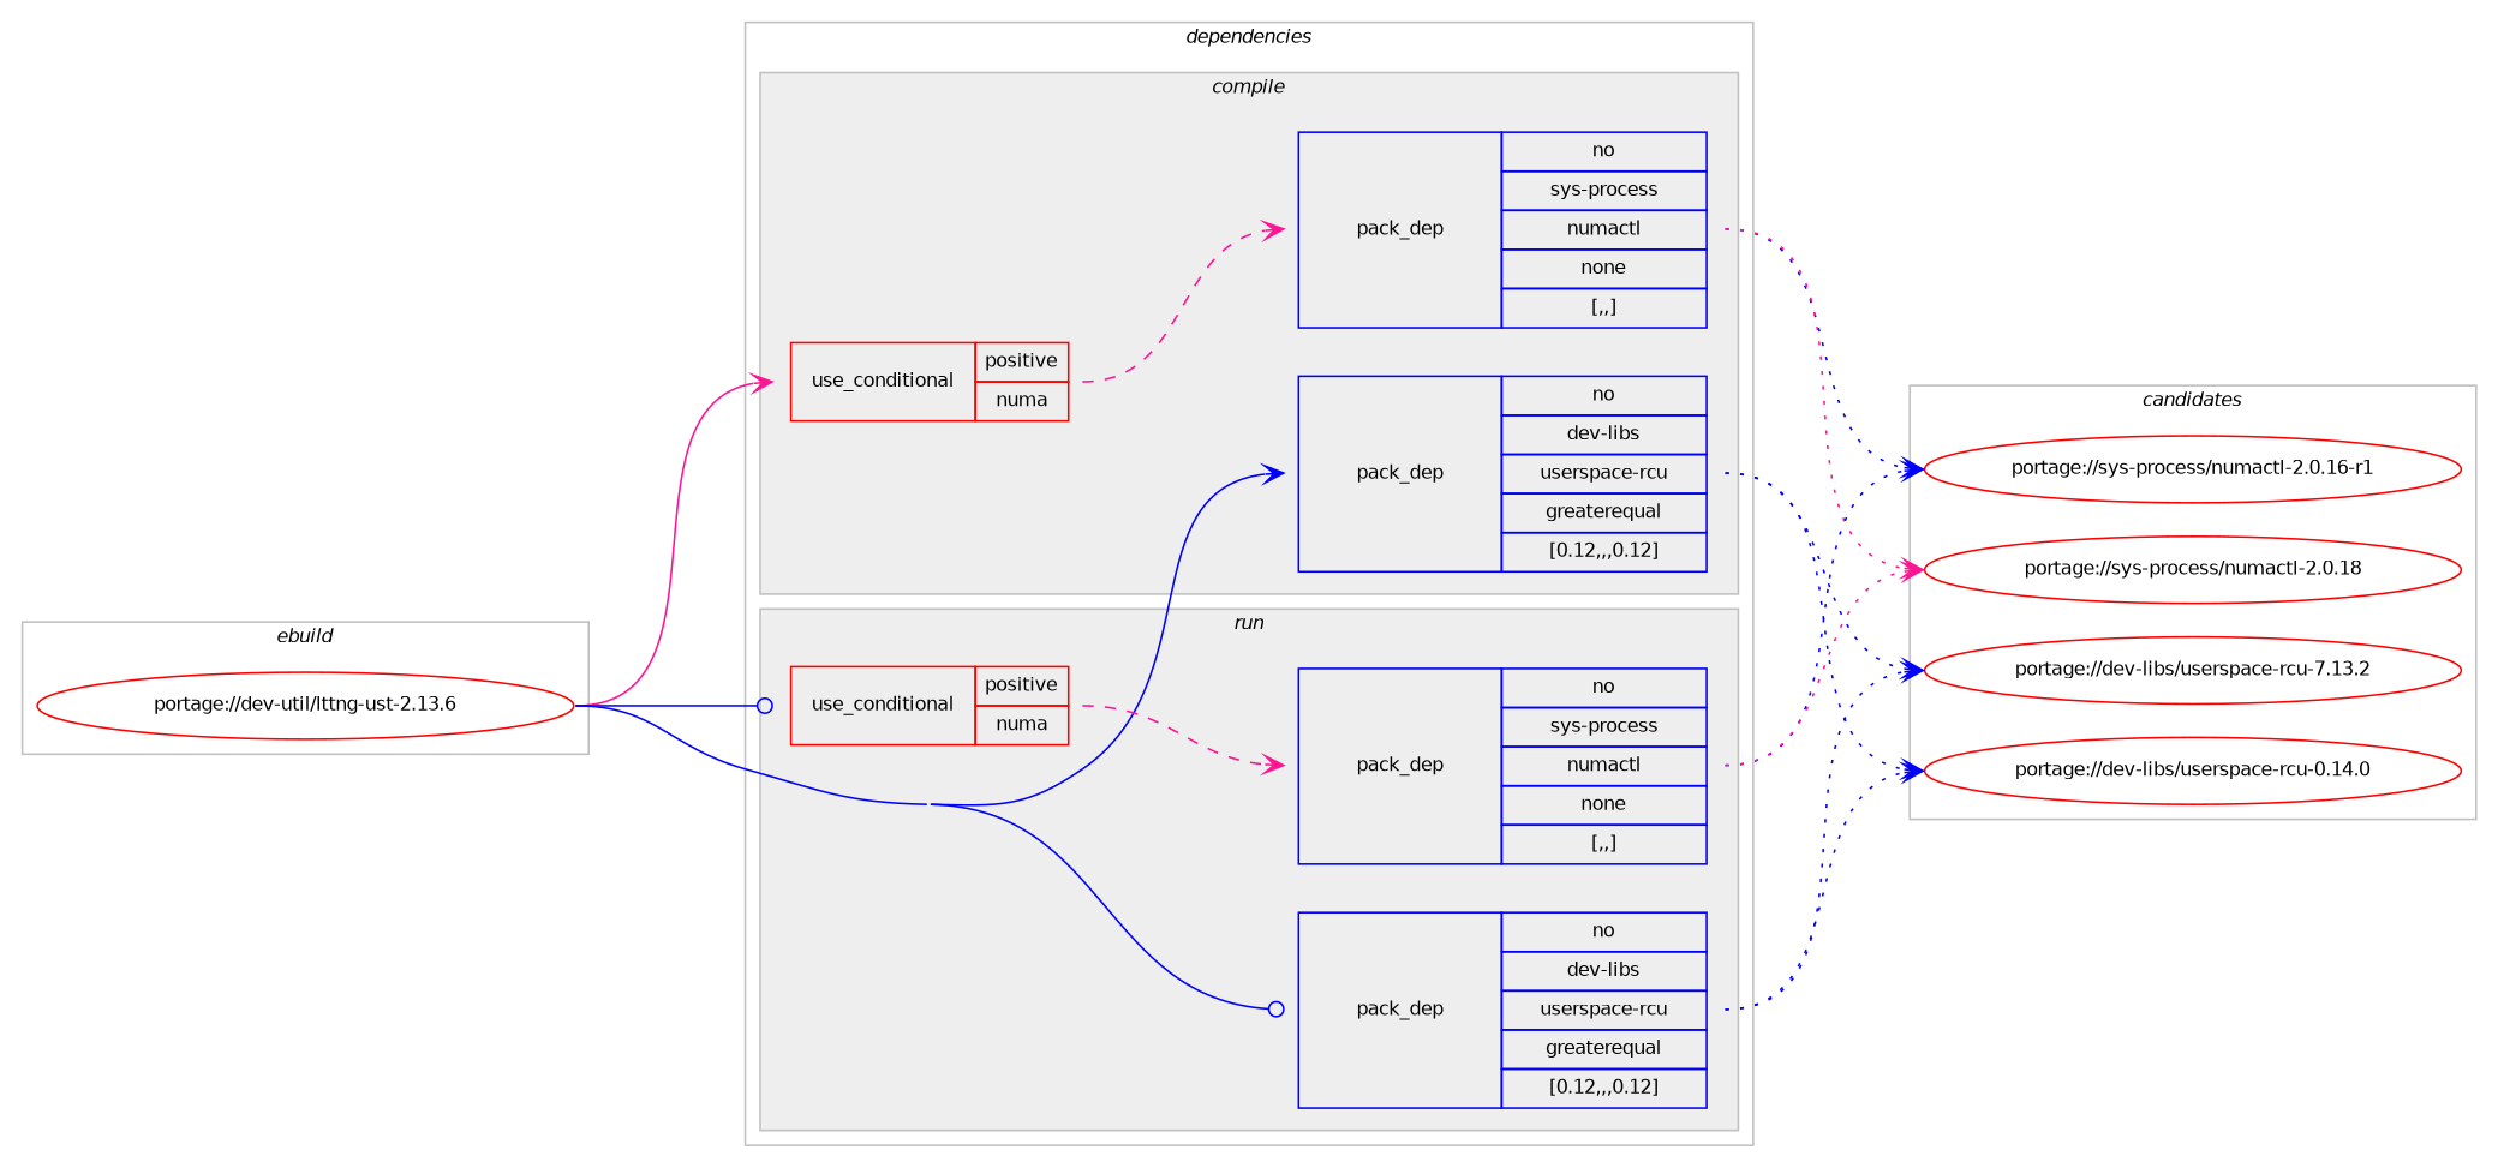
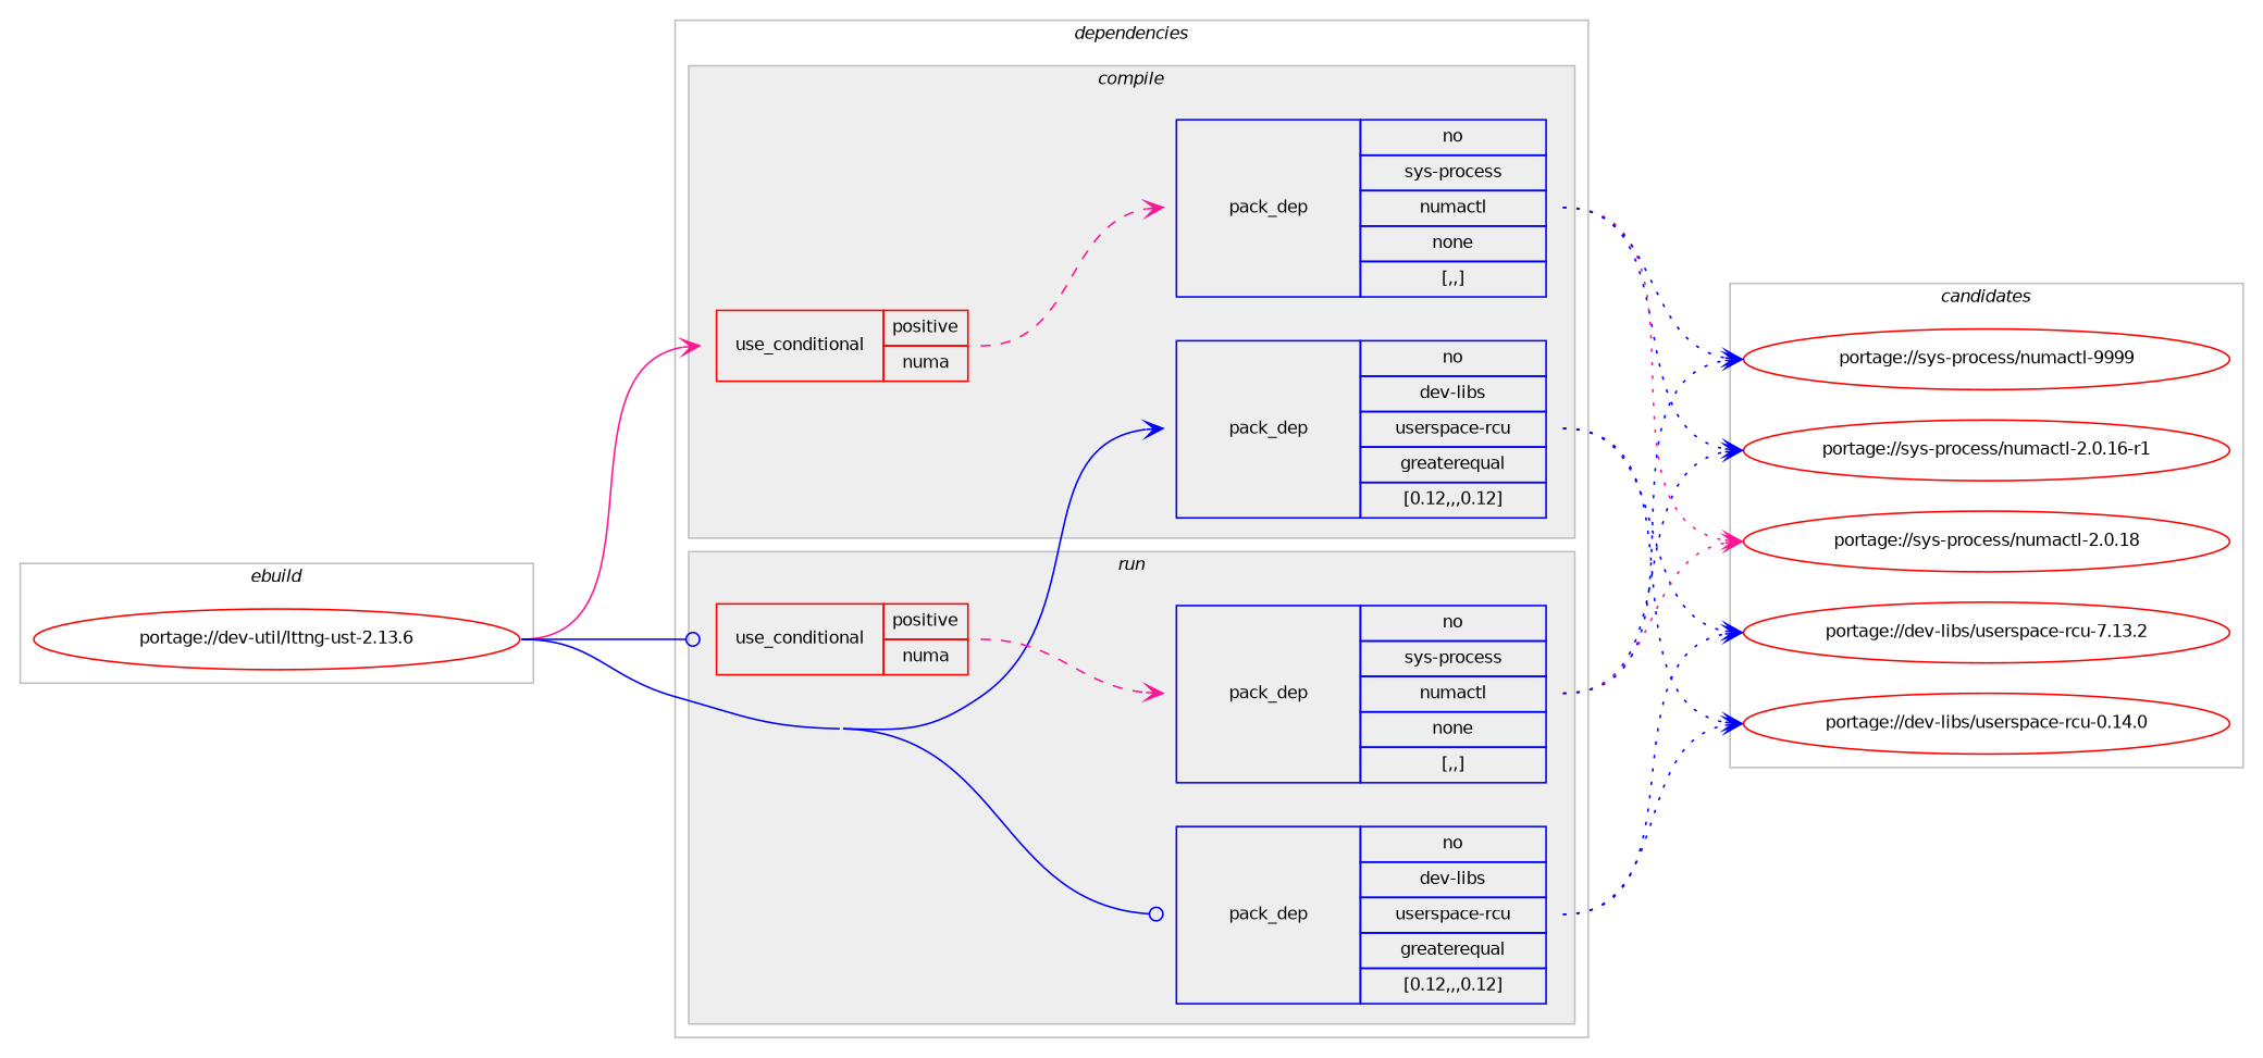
  digraph {
    compound=true
    concentrate=true
    fontname=Helvetica
    fontsize=10
    newrank=true
    rankdir=LR
    ranksep=1.5
    node [color=red fontname=Helvetica fontsize=10]
    edge [arrowhead=vee color=blue headport=w style=dotted tailport=e weight=100]
    n1 [label="portage://dev-util/lttng-ust-2.13.6" width=4]
    n2 [color=blue label=<<TABLE BORDER="0" CELLBORDER="1" CELLSPACING="0" CELLPADDING="4" WIDTH="220"><TR><TD ROWSPAN="6" CELLPADDING="30">pack_dep</TD></TR><TR><TD WIDTH="110">no</TD></TR><TR><TD>sys-process</TD></TR><TR><TD>numactl</TD></TR><TR><TD>none</TD></TR><TR><TD>[,,]</TD></TR></TABLE>> shape=none]
    n3 [label=<<TABLE BORDER="0" CELLBORDER="1" CELLSPACING="0" CELLPADDING="4"><TR><TD ROWSPAN="3" CELLPADDING="10">use_conditional</TD></TR><TR><TD>positive</TD></TR><TR><TD>numa</TD></TR></TABLE>> shape=none]
    n4 [color=blue label=<<TABLE BORDER="0" CELLBORDER="1" CELLSPACING="0" CELLPADDING="4" WIDTH="220"><TR><TD ROWSPAN="6" CELLPADDING="30">pack_dep</TD></TR><TR><TD WIDTH="110">no</TD></TR><TR><TD>dev-libs</TD></TR><TR><TD>userspace-rcu</TD></TR><TR><TD>greaterequal</TD></TR><TR><TD>[0.12,,,0.12]</TD></TR></TABLE>> shape=none]
    n5 [color=blue label=<<TABLE BORDER="0" CELLBORDER="1" CELLSPACING="0" CELLPADDING="4" WIDTH="220"><TR><TD ROWSPAN="6" CELLPADDING="30">pack_dep</TD></TR><TR><TD WIDTH="110">no</TD></TR><TR><TD>sys-process</TD></TR><TR><TD>numactl</TD></TR><TR><TD>none</TD></TR><TR><TD>[,,]</TD></TR></TABLE>> shape=none]
    n6 [label=<<TABLE BORDER="0" CELLBORDER="1" CELLSPACING="0" CELLPADDING="4"><TR><TD ROWSPAN="3" CELLPADDING="10">use_conditional</TD></TR><TR><TD>positive</TD></TR><TR><TD>numa</TD></TR></TABLE>> shape=none]
    n7 [color=blue label=<<TABLE BORDER="0" CELLBORDER="1" CELLSPACING="0" CELLPADDING="4" WIDTH="220"><TR><TD ROWSPAN="6" CELLPADDING="30">pack_dep</TD></TR><TR><TD WIDTH="110">no</TD></TR><TR><TD>dev-libs</TD></TR><TR><TD>userspace-rcu</TD></TR><TR><TD>greaterequal</TD></TR><TR><TD>[0.12,,,0.12]</TD></TR></TABLE>> shape=none]
    n8 [label="portage://sys-process/numactl-2.0.16-r1" width=4]
    n9 [label="portage://sys-process/numactl-2.0.18" width=4]
+   n10 [label="portage://sys-process/numactl-9999" width=4]
    n11 [label="portage://dev-libs/userspace-rcu-7.13.2" width=4]
    n12 [label="portage://dev-libs/userspace-rcu-0.14.0" width=4]
    subgraph cluster_1 {
      color=gray
      label=<<i>ebuild</i>>
      rank=same
      n1
    }
    subgraph cluster_2 {
      color=gray
      label=<<i>dependencies</i>>
      subgraph cluster_3 {
        color=gray
        fillcolor="#eeeeee"
        label=<<i>compile</i>>
        style=filled
        subgraph sub_4 {
          color=gray
          fillcolor="#eeeeee"
          label=<<i>compile</i>>
          style=filled
          n3
          subgraph sub_5 {
            color=gray
            fillcolor="#eeeeee"
            label=<<i>compile</i>>
            style=filled
            n2
          }
        }
        subgraph sub_6 {
          color=gray
          fillcolor="#eeeeee"
          label=<<i>compile</i>>
          style=filled
          n4
        }
      }
      subgraph cluster_7 {
        color=gray
        fillcolor="#eeeeee"
        label=<<i>compile and run</i>>
        style=filled
      }
      subgraph cluster_8 {
        color=gray
        fillcolor="#eeeeee"
        label=<<i>run</i>>
        style=filled
        subgraph sub_9 {
          color=gray
          fillcolor="#eeeeee"
          label=<<i>run</i>>
          style=filled
          n6
          subgraph sub_10 {
            color=gray
            fillcolor="#eeeeee"
            label=<<i>run</i>>
            style=filled
            n5
          }
        }
        subgraph sub_11 {
          color=gray
          fillcolor="#eeeeee"
          label=<<i>run</i>>
          style=filled
          n7
        }
      }
    }
    subgraph cluster_12 {
      color=gray
      label=<<i>candidates</i>>
      rank=same
      subgraph sub_13 {
        color=black
        label=<<i>candidates</i>>
        nodesep=1
        rank=same
        n8
        n9
+       n10
      }
      subgraph sub_14 {
        color=black
        label=<<i>candidates</i>>
        nodesep=1
        rank=same
        n11
        n12
      }
      subgraph sub_15 {
        color=black
        label=<<i>candidates</i>>
        nodesep=1
        rank=same
        n8
        n9
+       n10
      }
      subgraph sub_16 {
        color=black
        label=<<i>candidates</i>>
        nodesep=1
        rank=same
        n11
        n12
      }
    }
    n1 -> n3 [color=deeppink style=solid weight=20]
    n1 -> n4 [style=solid weight=20]
    n1 -> n6 [arrowhead=odot style=solid weight=20]
    n1 -> n7 [arrowhead=odot style=solid weight=20]
    n2 -> n8
    n2 -> n9 [color=deeppink]
+   n2 -> n10
    n3 -> n2 [color=deeppink style=dashed weight=20]
    n4 -> n11
    n4 -> n12
    n5 -> n8
    n5 -> n9 [color=deeppink]
+   n5 -> n10
    n6 -> n5 [color=deeppink style=dashed weight=20]
    n7 -> n11
    n7 -> n12
  }
